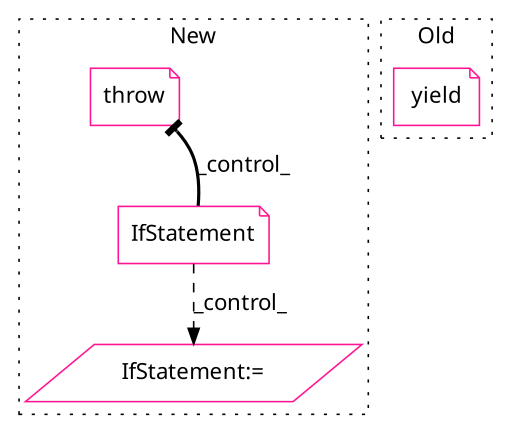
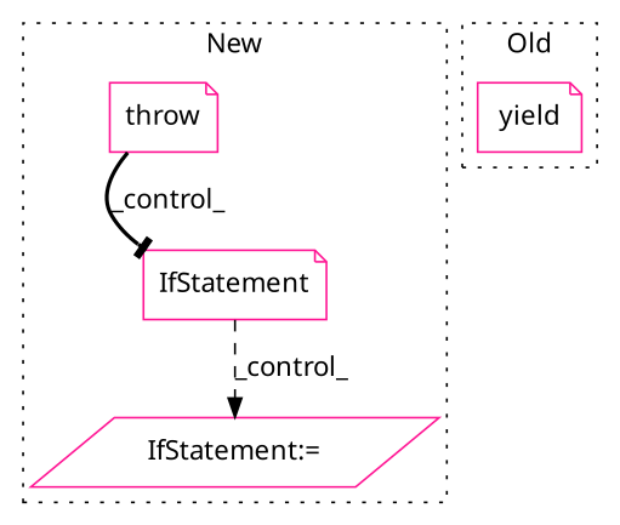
  digraph {
    fontname="Noto Sans"
    node [color=deeppink fontname="Noto Sans" shape=note]
    edge [fontname="Noto Sans"]
    n1 [a=53 l=6 label=throw s=8020]
    n2 [a=25 l="4,2" label=IfStatement s="7955,8010"]
    n3 [a=7 l=1 label="IfStatement:=" s=9138 shape=parallelogram]
    n4 [a=112 l=7 label=yield s=8952]
    subgraph cluster_1 {
      label=New
      style=dotted
      n1
      n2
      n3
    }
    subgraph cluster_2 {
      label=Old
      style=dotted
      n4
    }
-   n2 -> n1 [arrowhead=tee label=_control_ style=bold]
+   n1 -> n2 [arrowhead=tee label=_control_ style=bold]
    n2 -> n3 [arrowhead=normal label=_control_ style=dashed]
  }
